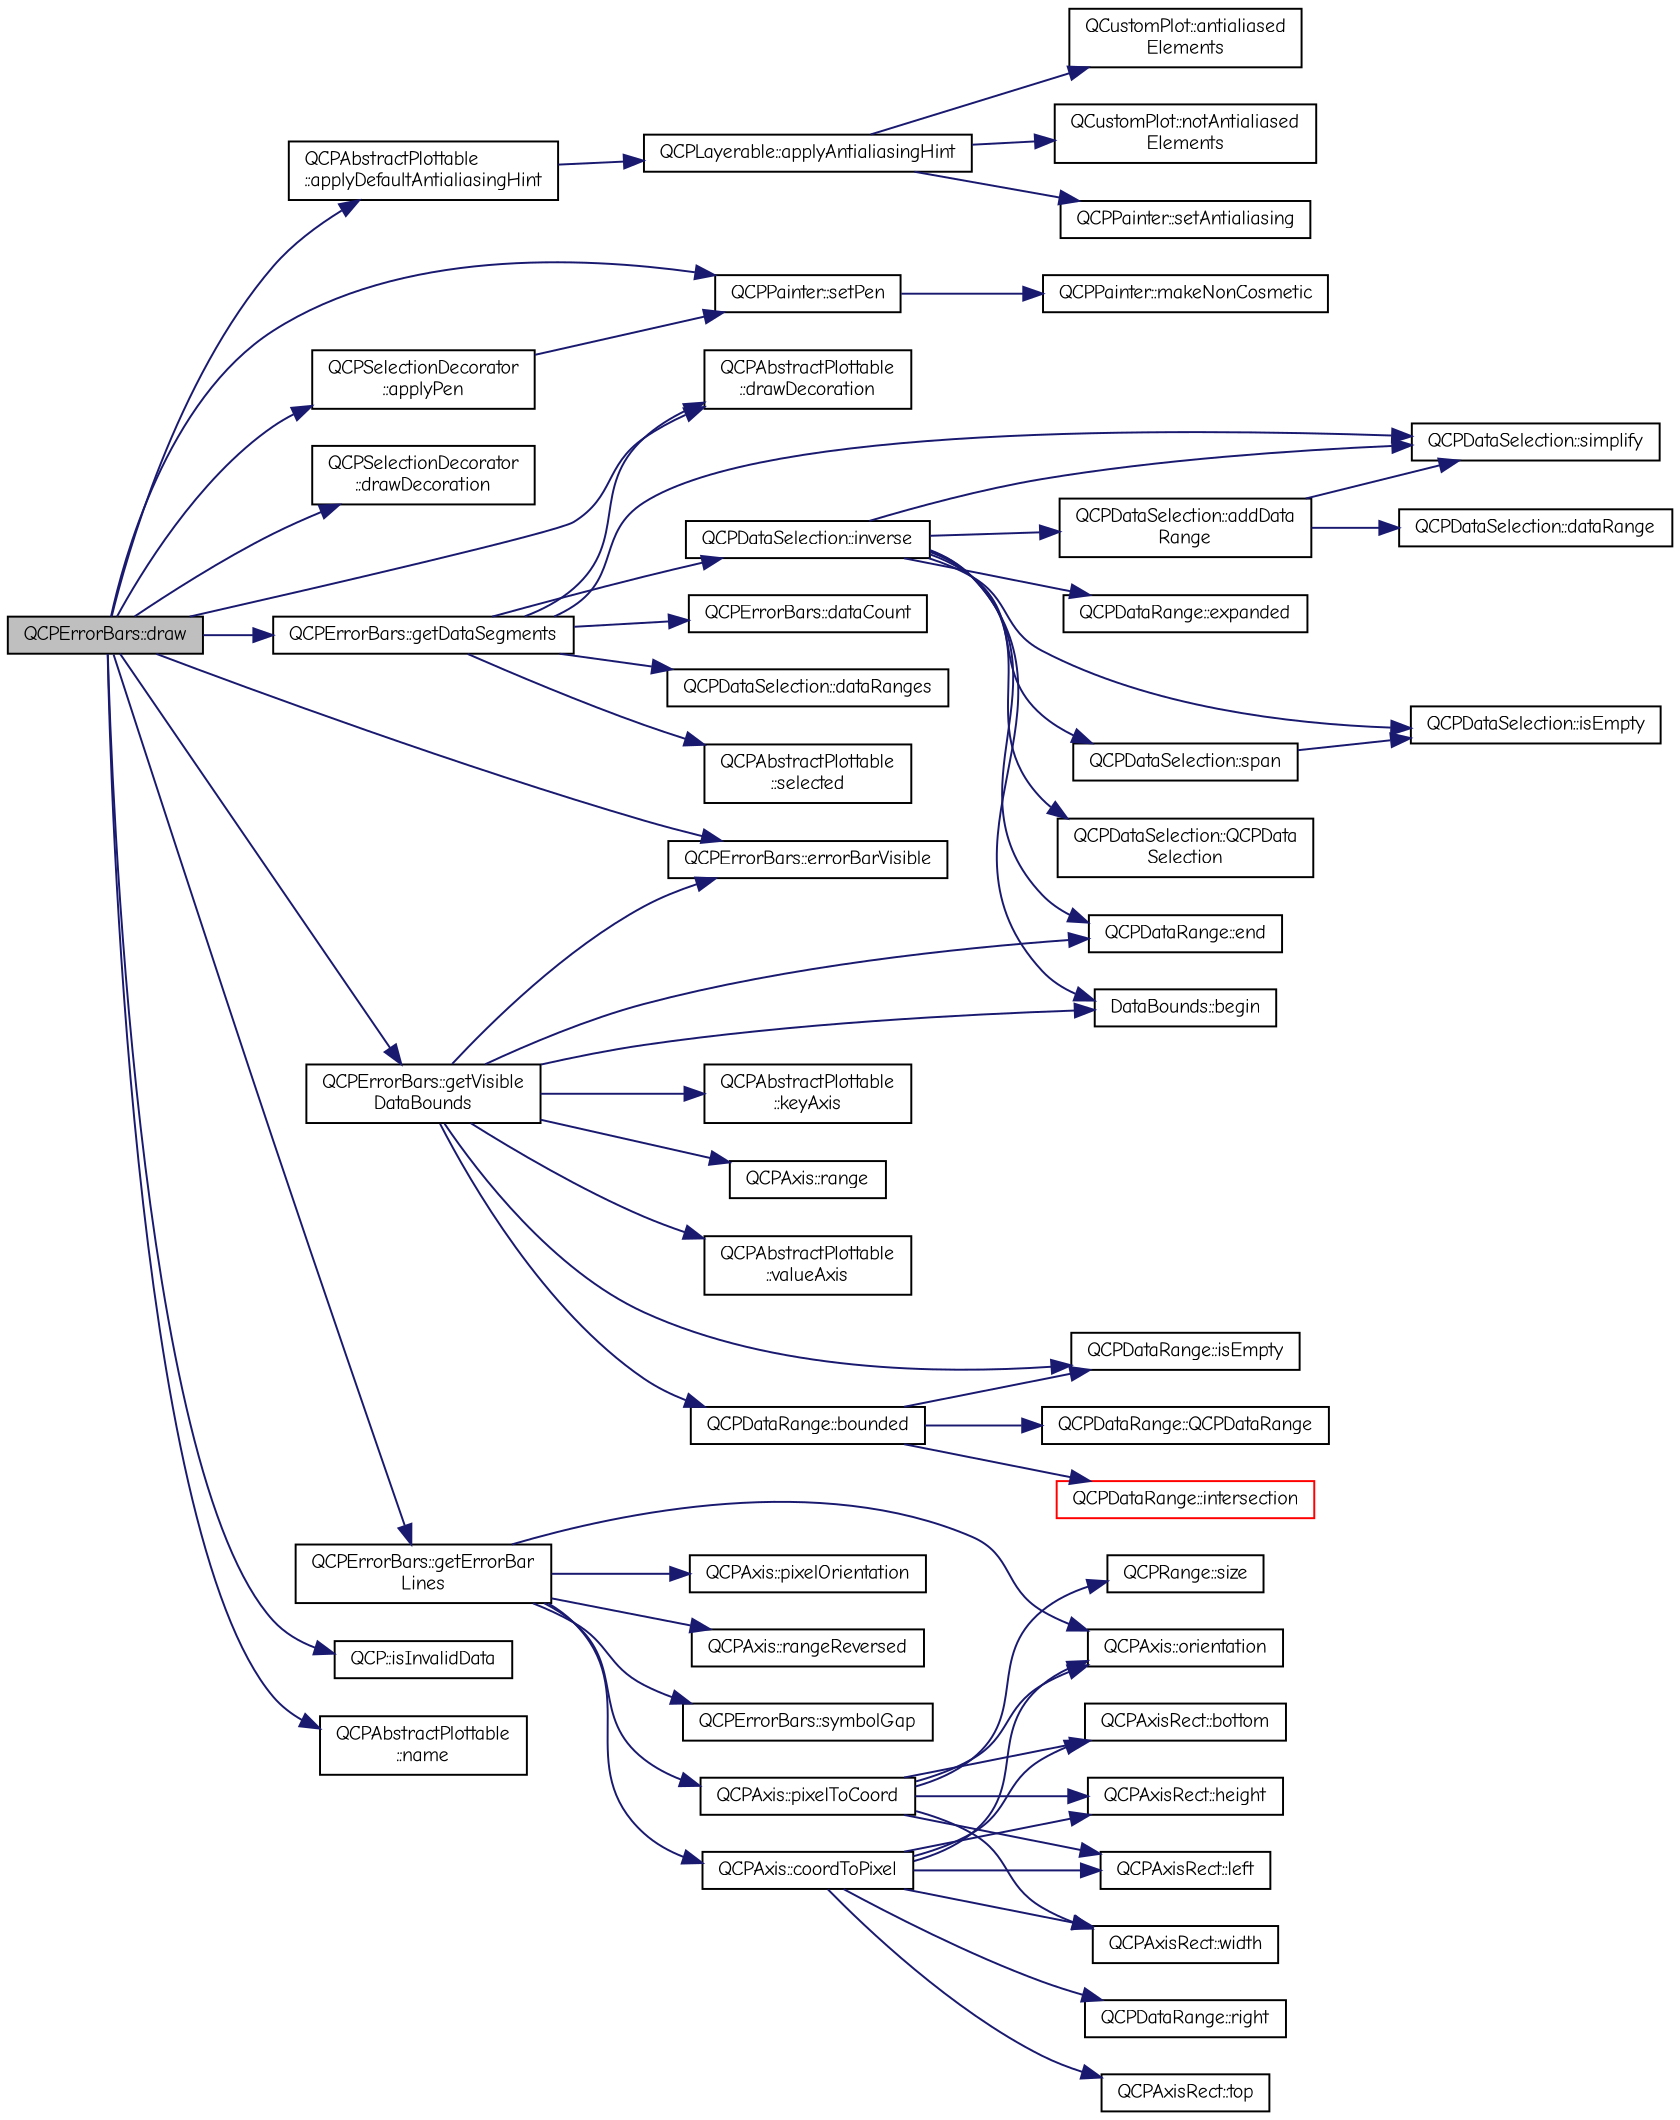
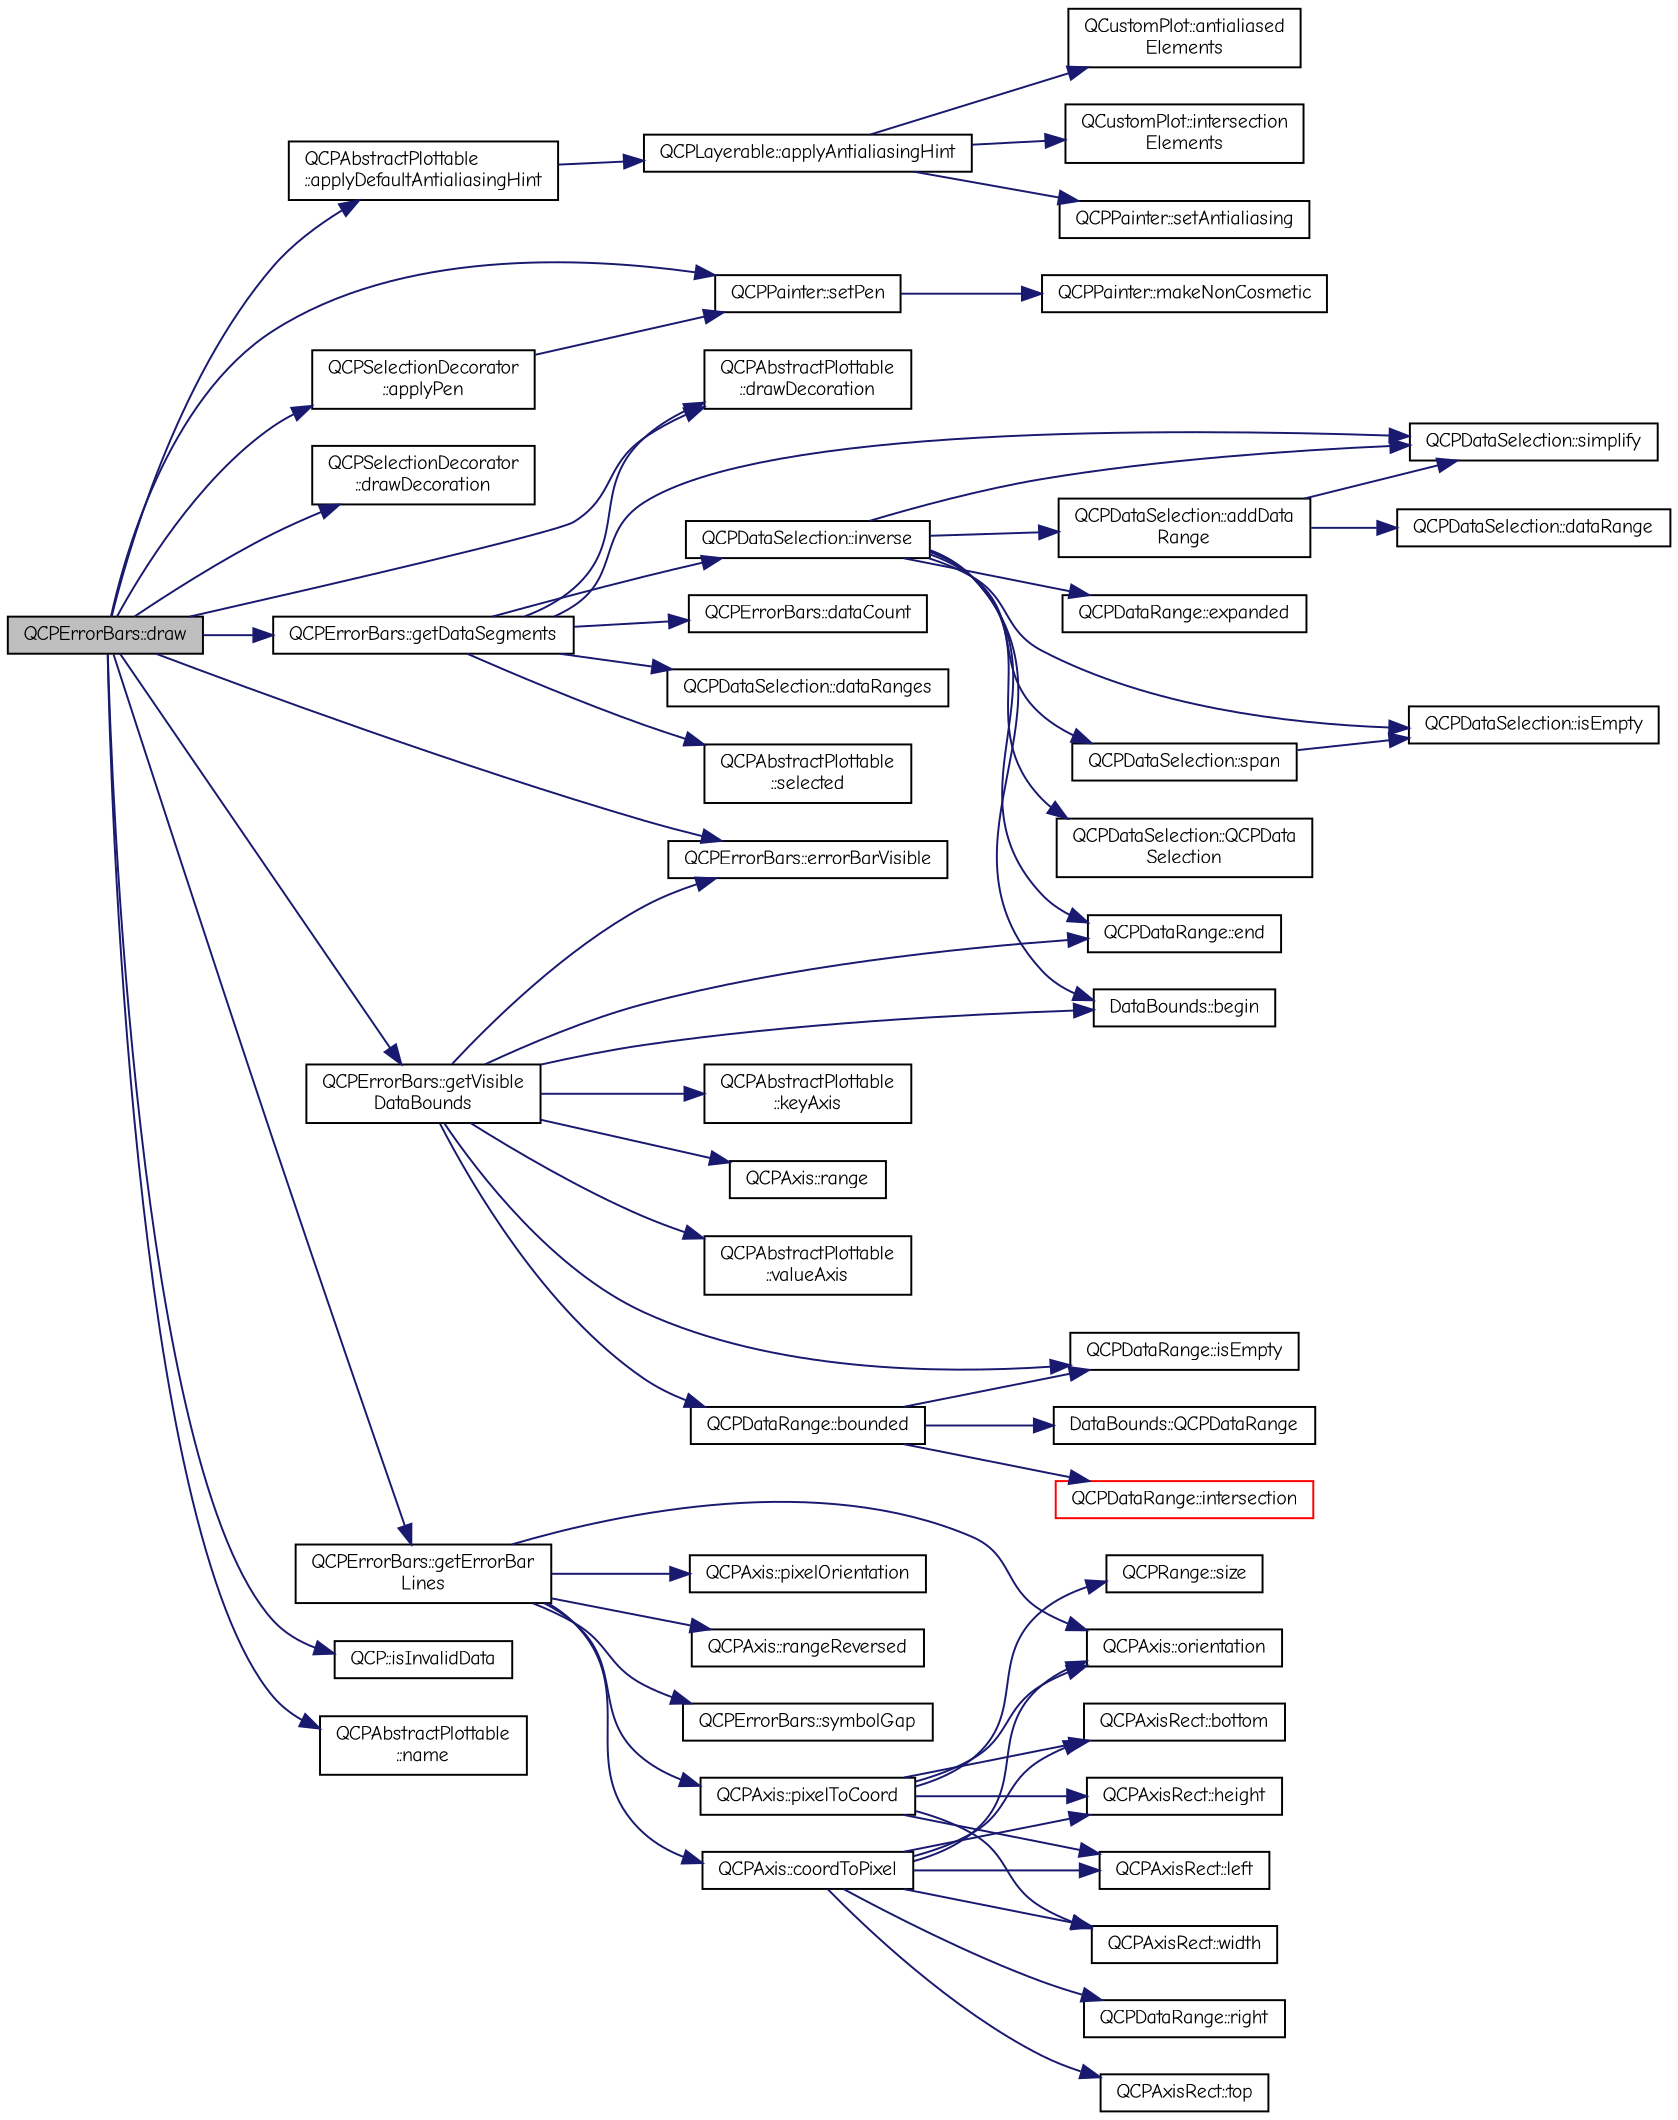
  digraph {
    fontname="Comic Neue"
    rankdir=LR
    node [color=black fillcolor=white fontname="Comic Neue" fontsize=10 shape=record style=filled]
    edge [color=midnightblue fontname="Comic Neue" fontsize=10 labelfontname=Helvetica labelfontsize=10 style=solid]
    n1 [fillcolor=grey75 fontcolor=black height=0.2 label="QCPErrorBars::draw" width=0.4]
    n2 [height=0.2 label="QCPAbstractPlottable\l::applyDefaultAntialiasingHint" width=0.4]
    n3 [height=0.2 label="QCPSelectionDecorator\l::applyPen" width=0.4]
    n4 [height=0.2 label="QCPPainter::setPen" width=0.4]
    n5 [height=0.2 label="QCPSelectionDecorator\l::drawDecoration" width=0.4]
    n6 [height=0.2 label="QCPErrorBars::errorBarVisible" width=0.4]
    n7 [height=0.2 label="QCPErrorBars::getDataSegments" width=0.4]
    n8 [height=0.2 label="QCPAbstractPlottable\l::drawDecoration" width=0.4]
    n9 [height=0.2 label="QCPErrorBars::getErrorBar\lLines" width=0.4]
    n10 [height=0.2 label="QCPErrorBars::getVisible\lDataBounds" width=0.4]
    n11 [height=0.2 label="QCP::isInvalidData" width=0.4]
    n12 [height=0.2 label="QCPAbstractPlottable\l::name" width=0.4]
    n13 [height=0.2 label="QCPLayerable::applyAntialiasingHint" width=0.4]
    n14 [height=0.2 label="QCPPainter::makeNonCosmetic" width=0.4]
    n15 [height=0.2 label="QCPErrorBars::dataCount" width=0.4]
    n16 [height=0.2 label="QCPDataSelection::dataRanges" width=0.4]
    n17 [height=0.2 label="QCPDataSelection::inverse" width=0.4]
    n18 [height=0.2 label="QCPDataSelection::simplify" width=0.4]
    n19 [height=0.2 label="QCPAbstractPlottable\l::selected" width=0.4]
    n20 [height=0.2 label="QCPAxis::coordToPixel" width=0.4]
    n21 [height=0.2 label="QCPAxis::orientation" width=0.4]
    n22 [height=0.2 label="QCPAxis::pixelOrientation" width=0.4]
    n23 [height=0.2 label="QCPAxis::pixelToCoord" width=0.4]
    n24 [height=0.2 label="QCPAxis::rangeReversed" width=0.4]
    n25 [height=0.2 label="QCPErrorBars::symbolGap" width=0.4]
    n26 [height=0.2 label="DataBounds::begin" width=0.4]
    n27 [height=0.2 label="QCPDataRange::end" width=0.4]
    n28 [height=0.2 label="QCPDataRange::bounded" width=0.4]
    n29 [height=0.2 label="QCPDataRange::isEmpty" width=0.4]
    n30 [height=0.2 label="QCPAbstractPlottable\l::keyAxis" width=0.4]
    n31 [height=0.2 label="QCPAxis::range" width=0.4]
    n32 [height=0.2 label="QCPAbstractPlottable\l::valueAxis" width=0.4]
    n33 [height=0.2 label="QCustomPlot::antialiased\lElements" width=0.4]
-   n34 [height=0.2 label="QCustomPlot::notAntialiased\lElements" width=0.4]
+   n34 [height=0.2 label="QCustomPlot::intersection\lElements" width=0.4]
    n35 [height=0.2 label="QCPPainter::setAntialiasing" width=0.4]
    n36 [height=0.2 label="QCPDataSelection::addData\lRange" width=0.4]
    n37 [height=0.2 label="QCPDataRange::expanded" width=0.4]
    n38 [height=0.2 label="QCPDataSelection::isEmpty" width=0.4]
    n39 [height=0.2 label="QCPDataSelection::QCPData\lSelection" width=0.4]
    n40 [height=0.2 label="QCPDataSelection::span" width=0.4]
    n41 [height=0.2 label="QCPDataSelection::dataRange" width=0.4]
    n42 [height=0.2 label="QCPAxisRect::bottom" width=0.4]
    n43 [height=0.2 label="QCPAxisRect::height" width=0.4]
    n44 [height=0.2 label="QCPAxisRect::left" width=0.4]
    n45 [height=0.2 label="QCPDataRange::right" width=0.4]
    n46 [height=0.2 label="QCPAxisRect::top" width=0.4]
    n47 [height=0.2 label="QCPAxisRect::width" width=0.4]
    n48 [height=0.2 label="QCPRange::size" width=0.4]
    n49 [color=red height=0.2 label="QCPDataRange::intersection" width=0.4]
-   n50 [height=0.2 label="QCPDataRange::QCPDataRange" width=0.4]
+   n50 [height=0.2 label="DataBounds::QCPDataRange" width=0.4]
    n1 -> n2
    n1 -> n3
    n1 -> n4
    n1 -> n5
    n1 -> n6
    n1 -> n7
    n1 -> n8
    n1 -> n9
    n1 -> n10
    n1 -> n11
    n1 -> n12
    n2 -> n13
    n3 -> n4
    n4 -> n14
    n7 -> n8
    n7 -> n15
    n7 -> n16
    n7 -> n17
    n7 -> n18
    n7 -> n19
    n9 -> n20
    n9 -> n21
    n9 -> n22
    n9 -> n23
    n9 -> n24
    n9 -> n25
    n10 -> n6
    n10 -> n26
    n10 -> n27
    n10 -> n28
    n10 -> n29
    n10 -> n30
    n10 -> n31
    n10 -> n32
    n13 -> n33
    n13 -> n34
    n13 -> n35
    n17 -> n18
    n17 -> n26
    n17 -> n27
    n17 -> n36
    n17 -> n37
    n17 -> n38
    n17 -> n39
    n17 -> n40
    n20 -> n21
    n20 -> n42
    n20 -> n43
    n20 -> n44
    n20 -> n45
    n20 -> n46
    n20 -> n47
    n23 -> n21
    n23 -> n42
    n23 -> n43
    n23 -> n44
    n23 -> n47
    n23 -> n48
    n28 -> n29
    n28 -> n49
    n28 -> n50
    n36 -> n18
    n36 -> n41
    n40 -> n38
  }
